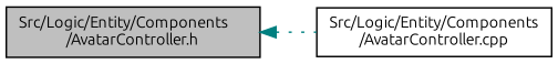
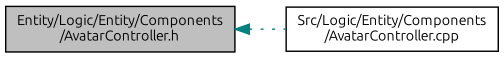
  digraph {
    rankdir=LR
    fontname=Ubuntu
    node [color=black fontname=Ubuntu fontsize=10 shape=record style=filled]
-   n1 [fillcolor=grey75 fontcolor=black height=0.2 label="Src/Logic/Entity/Components\l/AvatarController.h" width=0.4]
+   n1 [fillcolor=grey75 fontcolor=black height=0.2 label="Entity/Logic/Entity/Components\l/AvatarController.h" width=0.4]
    n2 [fillcolor=white height=0.2 label="Src/Logic/Entity/Components\l/AvatarController.cpp" width=0.4]
    n1 -> n2 [color=teal dir=back fontname=Ubuntu fontsize=10 labelfontname=FreeSans labelfontsize=10 style=dotted]
  }
